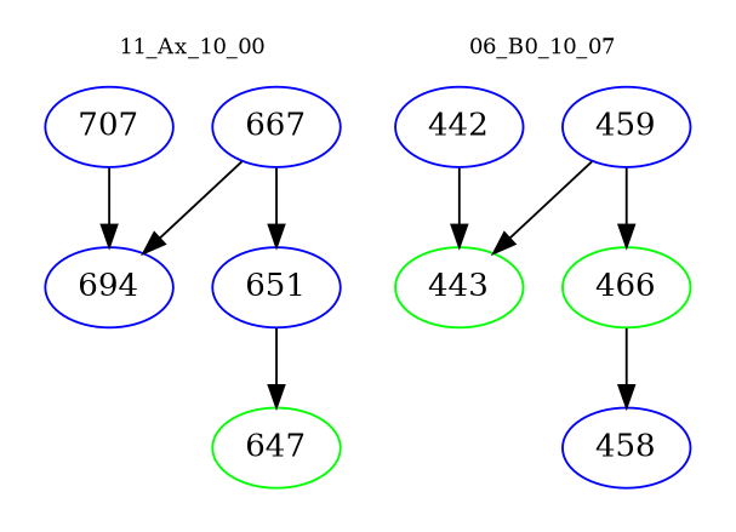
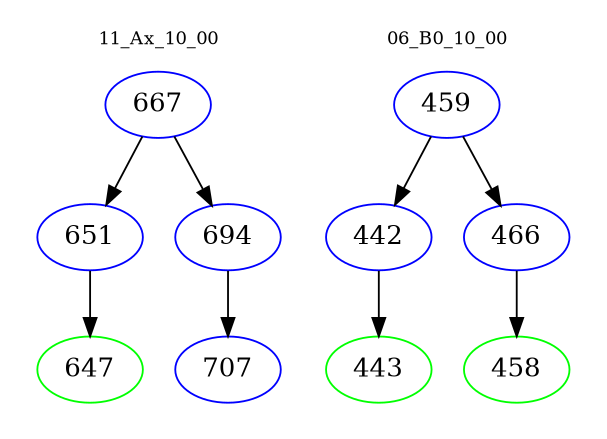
  digraph {
    node [color=blue]
    edge [color=black]
    n1 [label=667]
    n2 [label=651]
    n3 [label=694]
    n4 [color=green label=647]
    n5 [label=707]
    n6 [label=459]
    n7 [label=442]
-   n8 [color=green label=466]
+   n8 [label=466]
    n9 [color=green label=443]
-   n10 [label=458]
+   n10 [color=green label=458]
    subgraph cluster_1 {
      color=white
      fontsize=10
      label="11_Ax_10_00"
      n1
      n2
      n3
      n4
      n5
    }
    subgraph cluster_2 {
      color=white
      fontsize=10
-     label="06_B0_10_07"
+     label="06_B0_10_00"
      n6
      n7
      n8
      n9
      n10
    }
    n1 -> n2
    n1 -> n3
    n2 -> n4
-   n5 -> n3
-   n6 -> n9
+   n3 -> n5
+   n6 -> n7
    n6 -> n8
    n7 -> n9
    n8 -> n10
  }
